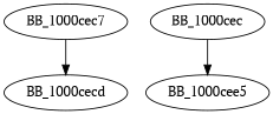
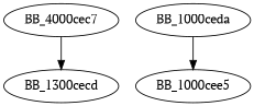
  digraph {
    fontname="PT Serif"
    node [fontname="PT Serif"]
    edge [fontname="PT Serif"]
-   BB_1000cec7
-   BB_1000cecd
-   BB_1000ceda [label=BB_1000cec]
+   BB_1000cec7 [label=BB_4000cec7]
+   BB_1000cecd [label=BB_1300cecd]
+   BB_1000ceda
    BB_1000cee5
    BB_1000cec7 -> BB_1000cecd
    BB_1000ceda -> BB_1000cee5
  }
